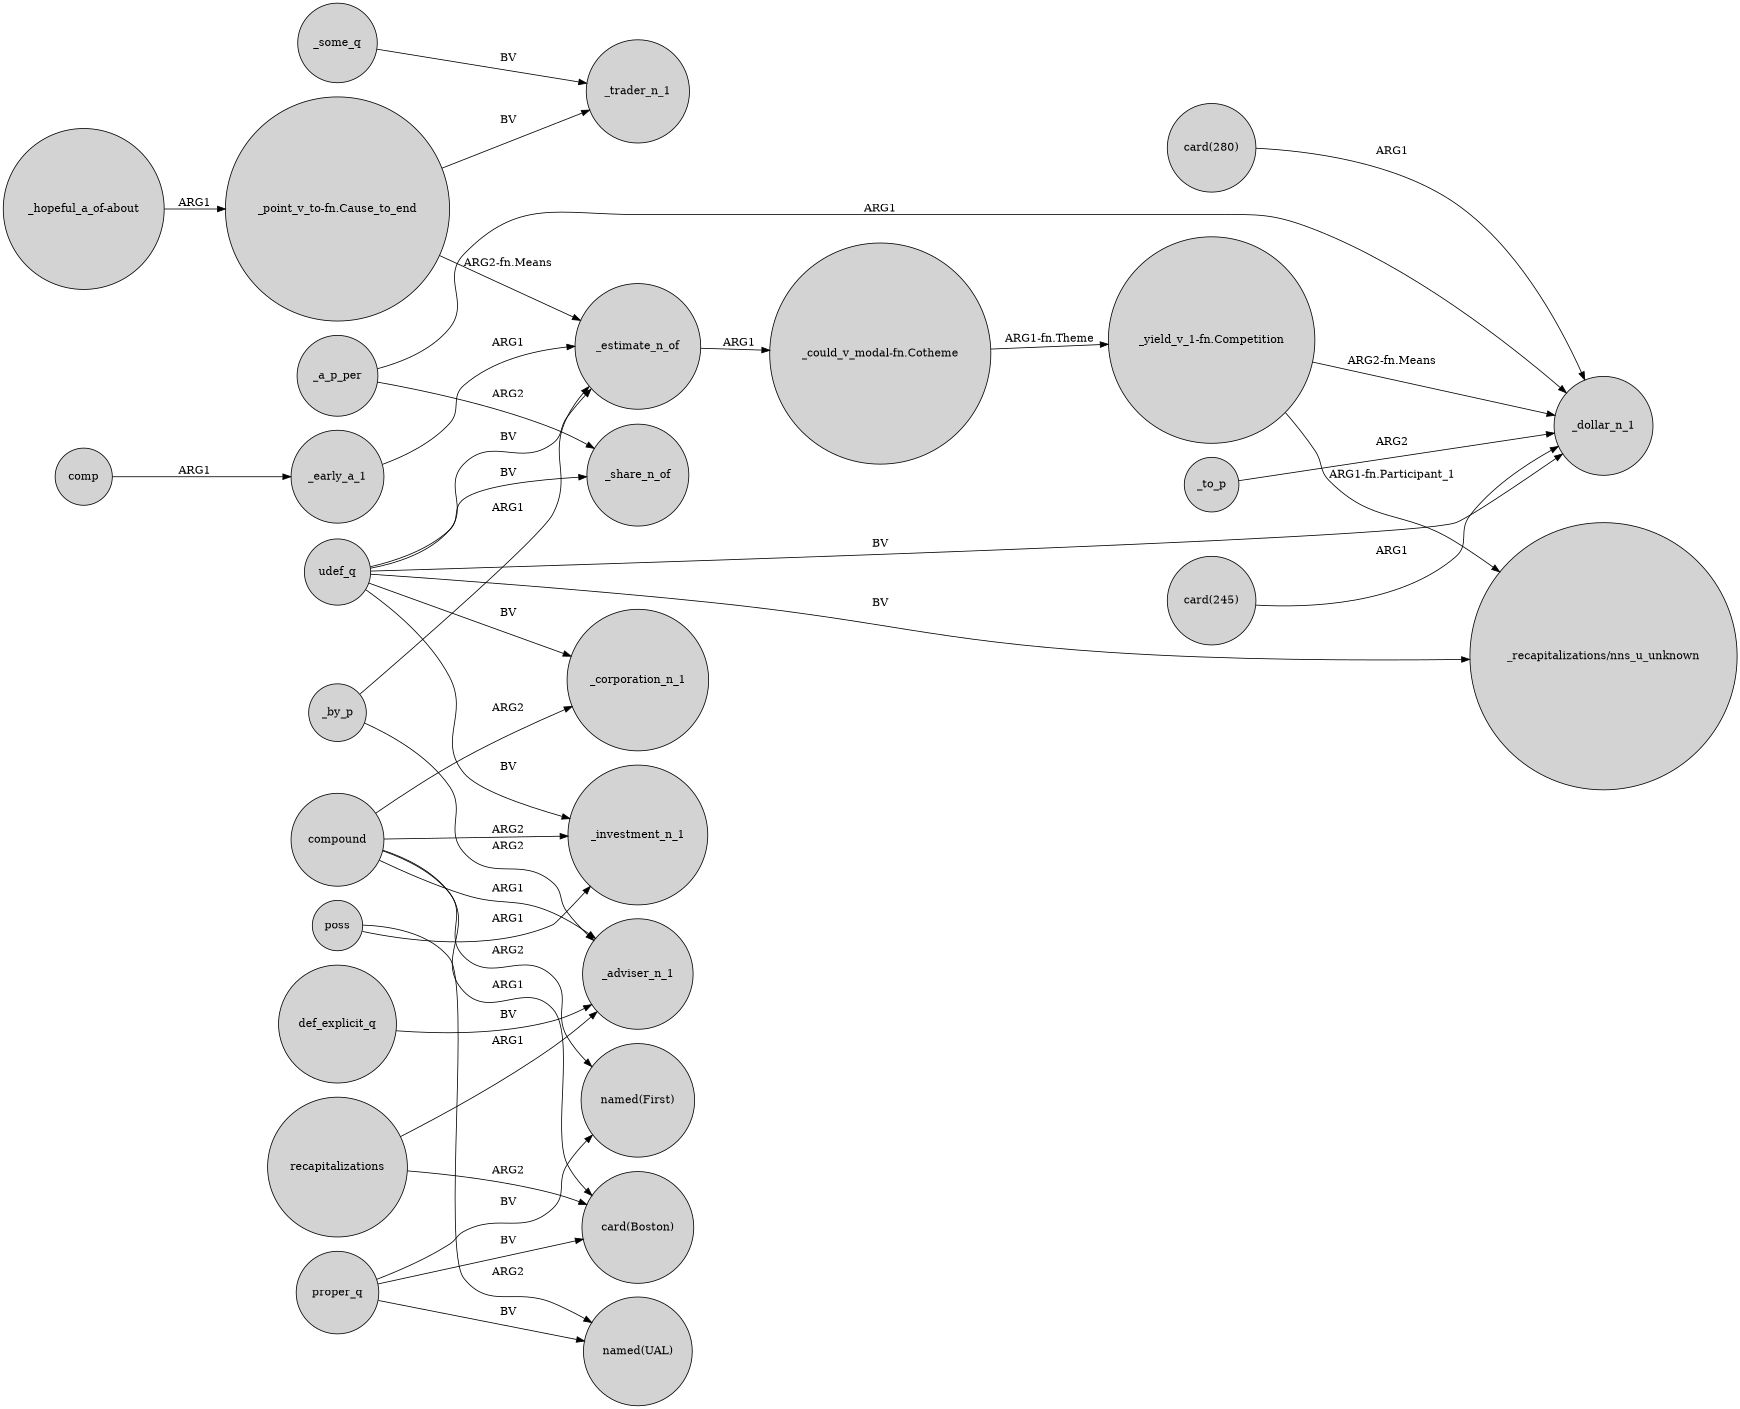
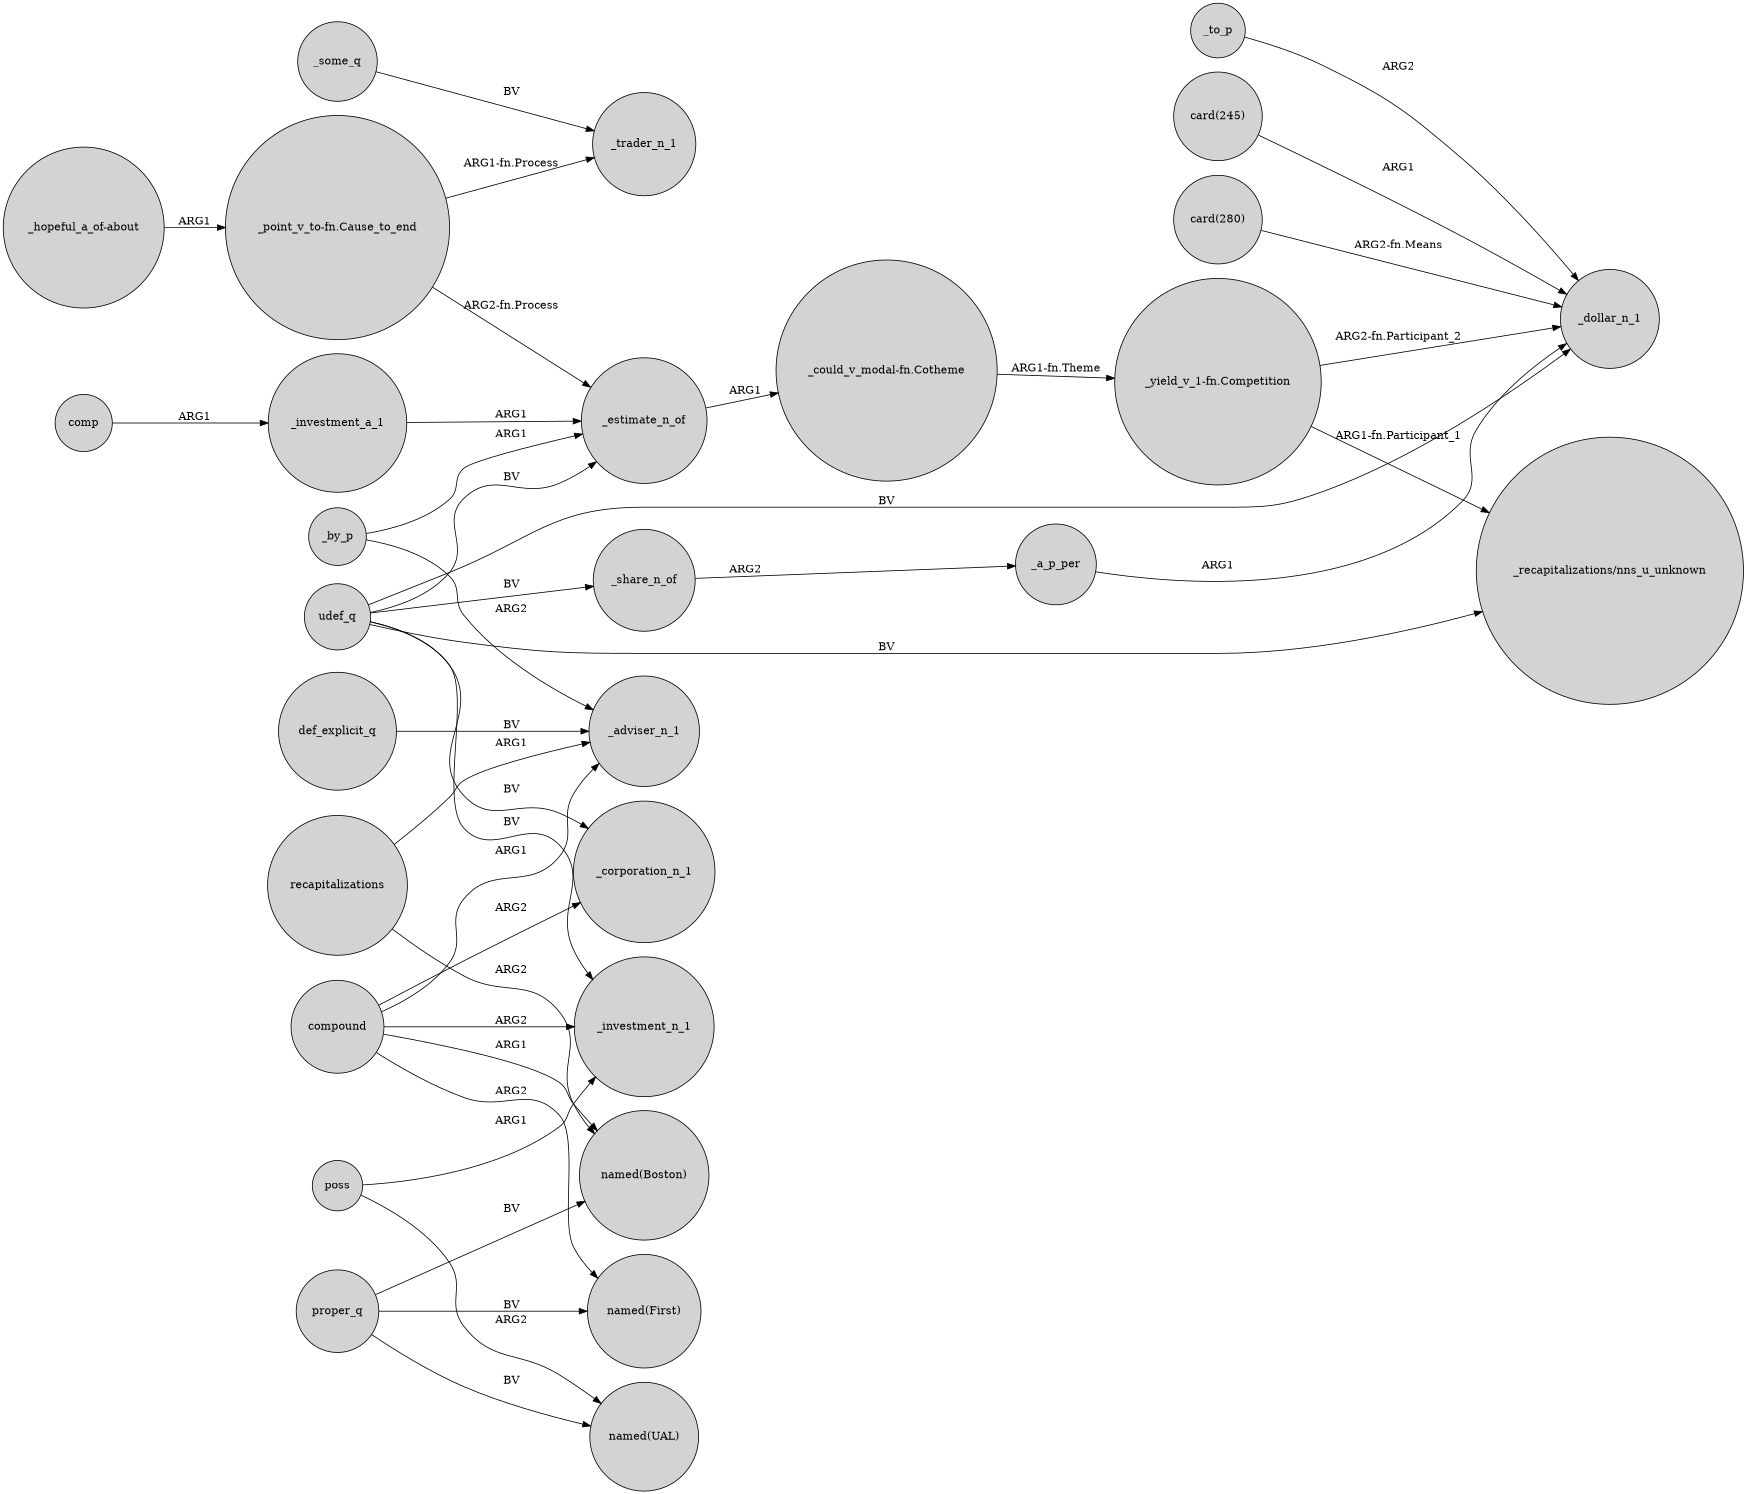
  digraph {
    rankdir=LR
    node [shape=circle style=filled]
    _some_q
    _trader_n_1
    "card(280)"
    _dollar_n_1
    compound
    _investment_n_1
    _adviser_n_1
    "named(First)"
-   "named(Boston)" [label="card(Boston)"]
+   "named(Boston)"
    _corporation_n_1
    n11 [label=recapitalizations]
    "_could_v_modal-fn.Cotheme"
    "_yield_v_1-fn.Competition"
    "_recapitalizations/nns_u_unknown"
    proper_q
    "named(UAL)"
    udef_q
    _estimate_n_of
    _share_n_of
    comp
-   _early_a_1
+   _early_a_1 [label=_investment_a_1]
    "_hopeful_a_of-about"
    "_point_v_to-fn.Cause_to_end"
    _to_p
    poss
    _by_p
    "card(245)"
    _a_p_per
    def_explicit_q
    _some_q -> _trader_n_1 [label=BV]
-   "card(280)" -> _dollar_n_1 [label=ARG1]
+   "card(280)" -> _dollar_n_1 [label="ARG2-fn.Means"]
    compound -> _investment_n_1 [label=ARG2]
    compound -> _adviser_n_1 [label=ARG1]
    compound -> "named(First)" [label=ARG2]
    compound -> "named(Boston)" [label=ARG1]
    compound -> _corporation_n_1 [label=ARG2]
    n11 -> _adviser_n_1 [label=ARG1]
    n11 -> "named(Boston)" [label=ARG2]
    "_could_v_modal-fn.Cotheme" -> "_yield_v_1-fn.Competition" [label="ARG1-fn.Theme"]
-   "_yield_v_1-fn.Competition" -> _dollar_n_1 [label="ARG2-fn.Means"]
+   "_yield_v_1-fn.Competition" -> _dollar_n_1 [label="ARG2-fn.Participant_2"]
    "_yield_v_1-fn.Competition" -> "_recapitalizations/nns_u_unknown" [label="ARG1-fn.Participant_1"]
    proper_q -> "named(First)" [label=BV]
    proper_q -> "named(Boston)" [label=BV]
    proper_q -> "named(UAL)" [label=BV]
    udef_q -> _dollar_n_1 [label=BV]
    udef_q -> _investment_n_1 [label=BV]
    udef_q -> _corporation_n_1 [label=BV]
    udef_q -> "_recapitalizations/nns_u_unknown" [label=BV]
    udef_q -> _estimate_n_of [label=BV]
    udef_q -> _share_n_of [label=BV]
    _estimate_n_of -> "_could_v_modal-fn.Cotheme" [label=ARG1]
    comp -> _early_a_1 [label=ARG1]
    _early_a_1 -> _estimate_n_of [label=ARG1]
    "_hopeful_a_of-about" -> "_point_v_to-fn.Cause_to_end" [label=ARG1]
-   "_point_v_to-fn.Cause_to_end" -> _trader_n_1 [label=BV]
-   "_point_v_to-fn.Cause_to_end" -> _estimate_n_of [label="ARG2-fn.Means"]
+   "_point_v_to-fn.Cause_to_end" -> _trader_n_1 [label="ARG1-fn.Process"]
+   "_point_v_to-fn.Cause_to_end" -> _estimate_n_of [label="ARG2-fn.Process"]
    _to_p -> _dollar_n_1 [label=ARG2]
    poss -> _investment_n_1 [label=ARG1]
    poss -> "named(UAL)" [label=ARG2]
    _by_p -> _adviser_n_1 [label=ARG2]
    _by_p -> _estimate_n_of [label=ARG1]
    "card(245)" -> _dollar_n_1 [label=ARG1]
    _a_p_per -> _dollar_n_1 [label=ARG1]
-   _a_p_per -> _share_n_of [label=ARG2]
+   _share_n_of -> _a_p_per [label=ARG2]
    def_explicit_q -> _adviser_n_1 [label=BV]
  }
